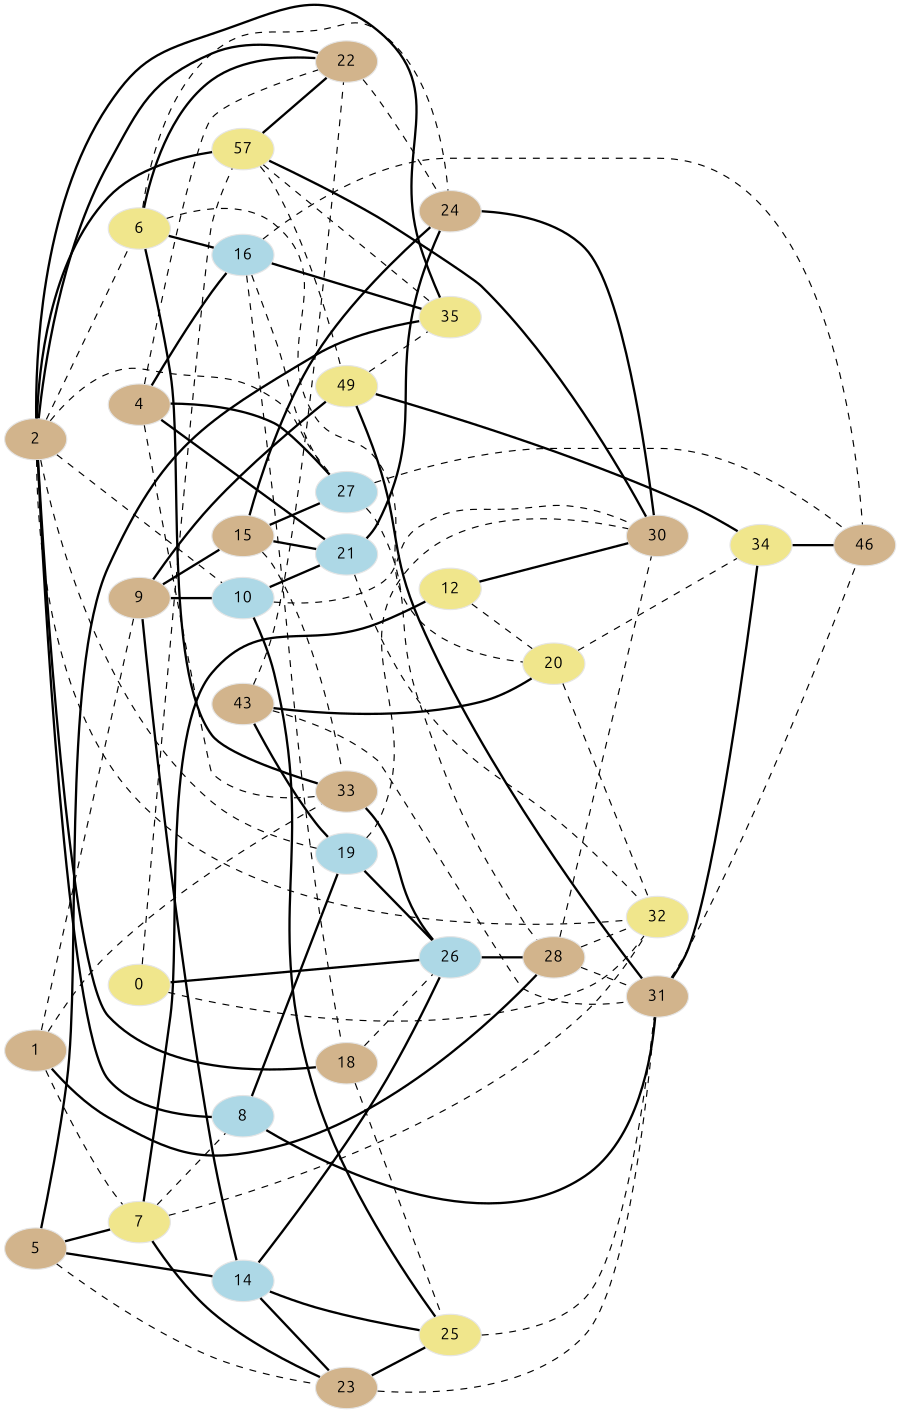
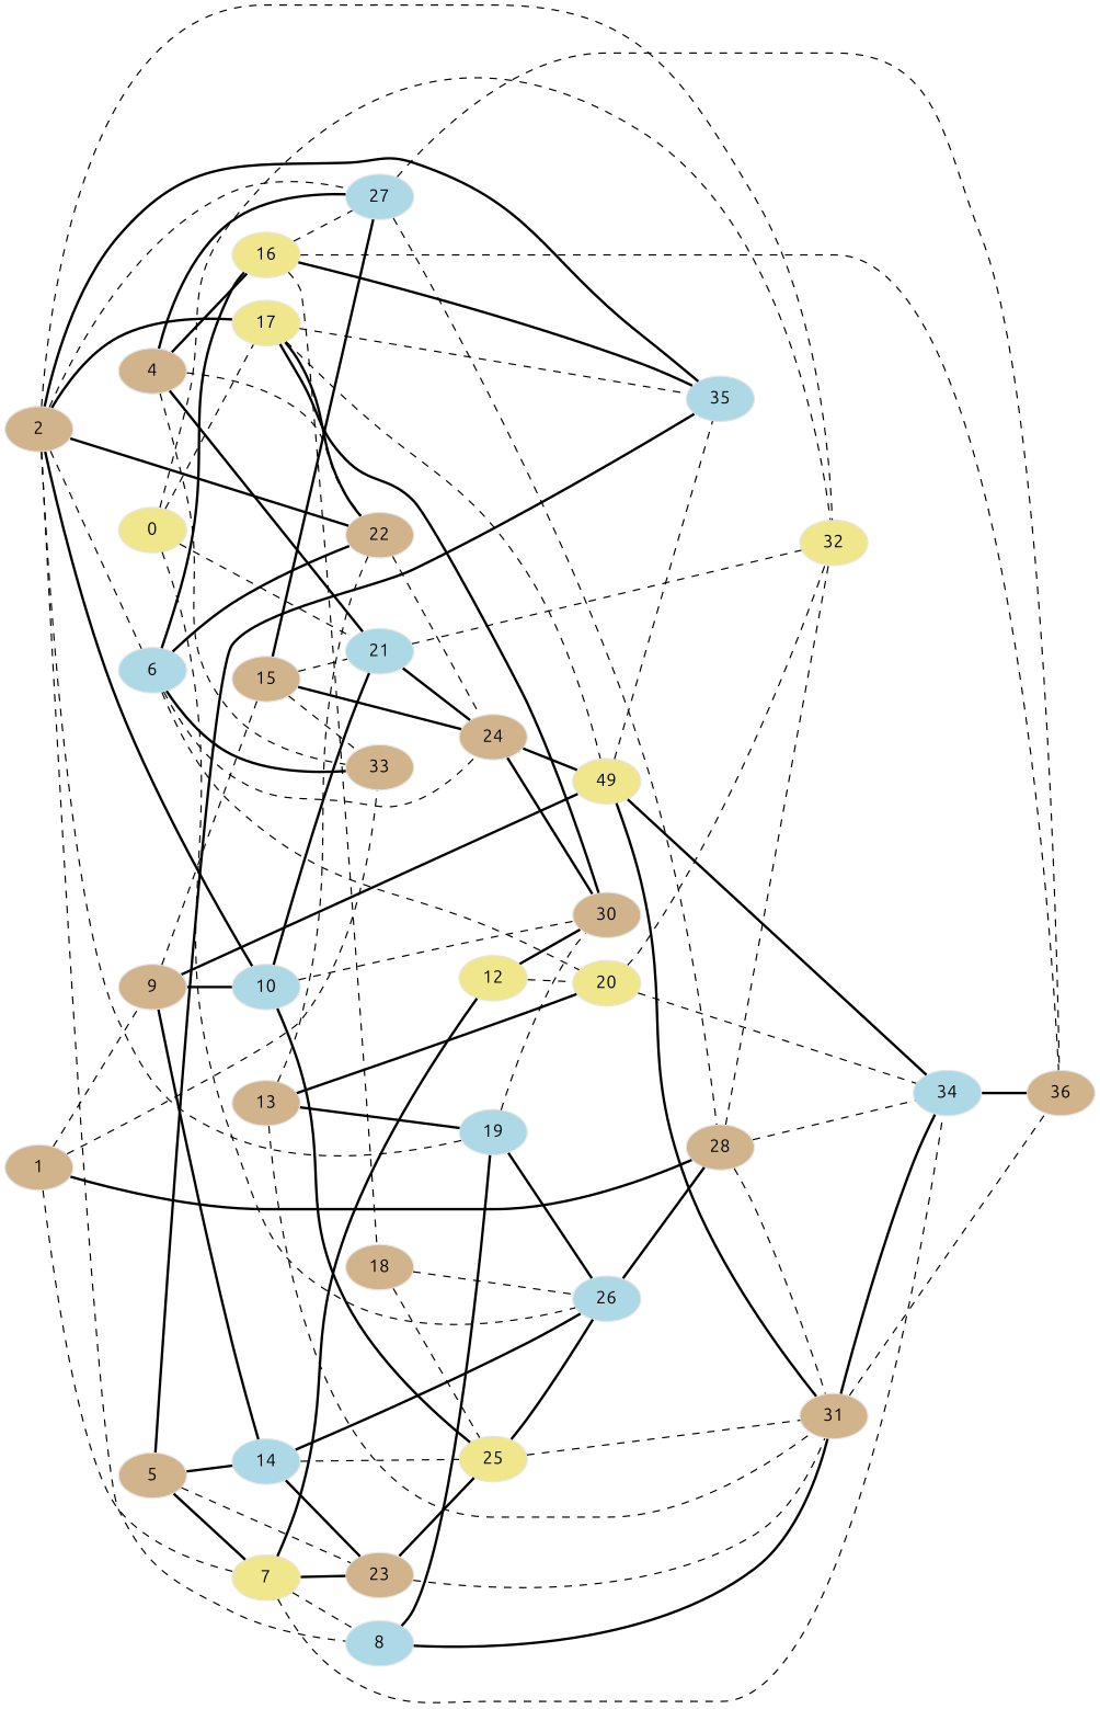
  graph {
    fontname=Ubuntu
    rankdir=LR
    node [color=gray90 fillcolor=tan fontname=Ubuntu style=filled]
    edge [fontname=Ubuntu style=bold weight=1.0]
    7 [fillcolor=khaki]
    1
    9
    28
    33
    8 [fillcolor=lightblue]
    32 [fillcolor=khaki]
    23
    12 [fillcolor=khaki]
    10 [fillcolor=lightblue]
    14 [fillcolor=lightblue]
    15
    n13 [fillcolor=khaki label=49]
    30
    31
-   6 [fillcolor=khaki]
+   6 [fillcolor=lightblue]
    2
-   17 [fillcolor=khaki label=57]
+   17 [fillcolor=khaki]
    18
    19 [fillcolor=lightblue]
    22
    27 [fillcolor=lightblue]
-   35 [fillcolor=khaki]
-   16 [fillcolor=lightblue]
+   35 [fillcolor=lightblue]
+   16 [fillcolor=khaki]
    20 [fillcolor=khaki]
    24
    21 [fillcolor=lightblue]
    25 [fillcolor=khaki]
    26 [fillcolor=lightblue]
-   36 [label=46]
+   36
    n31 [fillcolor=khaki label=0]
    4
    5
-   34 [fillcolor=khaki]
-   13 [label=43]
+   34 [fillcolor=lightblue]
+   13
    7 -- 8 [style=dashed]
-   7 -- 32 [style=dashed]
+   7 -- 34 [style=dashed]
    7 -- 23
    7 -- 12
    1 -- 7 [style=dashed]
    1 -- 9 [style=dashed]
    1 -- 28
    1 -- 33 [style=dashed]
    9 -- 10 [weight=2.0]
    9 -- 14
-   9 -- 15
+   9 -- 15 [style=dashed]
    9 -- n13
    28 -- 32 [style=dashed]
-   28 -- 30 [style=dashed]
+   28 -- 34 [style=dashed]
    28 -- 31 [style=dashed]
    8 -- 31
    8 -- 19
    23 -- 31 [style=dashed]
    23 -- 25
    12 -- 30 [weight=3.0]
    12 -- 20 [style=dashed weight=2.0]
    10 -- 30 [style=dashed]
    10 -- 21
    10 -- 25
    14 -- 23 [weight=2.0]
-   14 -- 25
+   14 -- 25 [style=dashed]
    14 -- 26
    15 -- 33 [style=dashed weight=2.0]
    15 -- 27
    15 -- 24
-   15 -- 21
+   15 -- 21 [style=dashed]
    n13 -- 31
    n13 -- 35 [style=dashed]
    n13 -- 34
    31 -- 36 [style=dashed]
    31 -- 34
    6 -- 33
    6 -- 22
    6 -- 16
    6 -- 20 [style=dashed]
    6 -- 24 [style=dashed]
-   2 -- 8
+   2 -- 8 [style=dashed]
    2 -- 32 [style=dashed]
-   2 -- 10 [style=dashed]
+   2 -- 10
    2 -- 6 [style=dashed]
    2 -- 17
-   2 -- 18
    2 -- 19 [style=dashed]
    2 -- 22
    2 -- 27 [style=dashed]
    2 -- 35
    17 -- n13 [style=dashed]
    17 -- 30
    17 -- 22
    17 -- 35 [style=dashed]
    18 -- 25 [style=dashed]
    18 -- 26 [style=dashed]
    19 -- 30 [style=dashed weight=2.0]
    19 -- 26
    22 -- 24 [style=dashed]
    27 -- 28 [style=dashed]
    27 -- 36 [style=dashed]
    16 -- 18 [style=dashed]
    16 -- 27 [style=dashed]
    16 -- 35
    16 -- 36 [style=dashed]
    20 -- 32 [style=dashed]
    20 -- 34 [style=dashed]
+   24 -- n13
    24 -- 30
    21 -- 32 [style=dashed]
    21 -- 24
    25 -- 31 [style=dashed]
-   33 -- 26
+   25 -- 26
    26 -- 28
    n31 -- 32 [style=dashed]
    n31 -- 17 [style=dashed]
-   n31 -- 26
+   n31 -- 21 [style=dashed]
+   n31 -- 26 [style=dashed]
    4 -- 33 [style=dashed]
    4 -- 22 [style=dashed]
    4 -- 27
    4 -- 16
    4 -- 21
    5 -- 7
    5 -- 23 [style=dashed]
    5 -- 14
    5 -- 35
    34 -- 36 [weight=2.0]
    13 -- 31 [style=dashed]
    13 -- 19
    13 -- 22 [style=dashed]
    13 -- 20
  }
